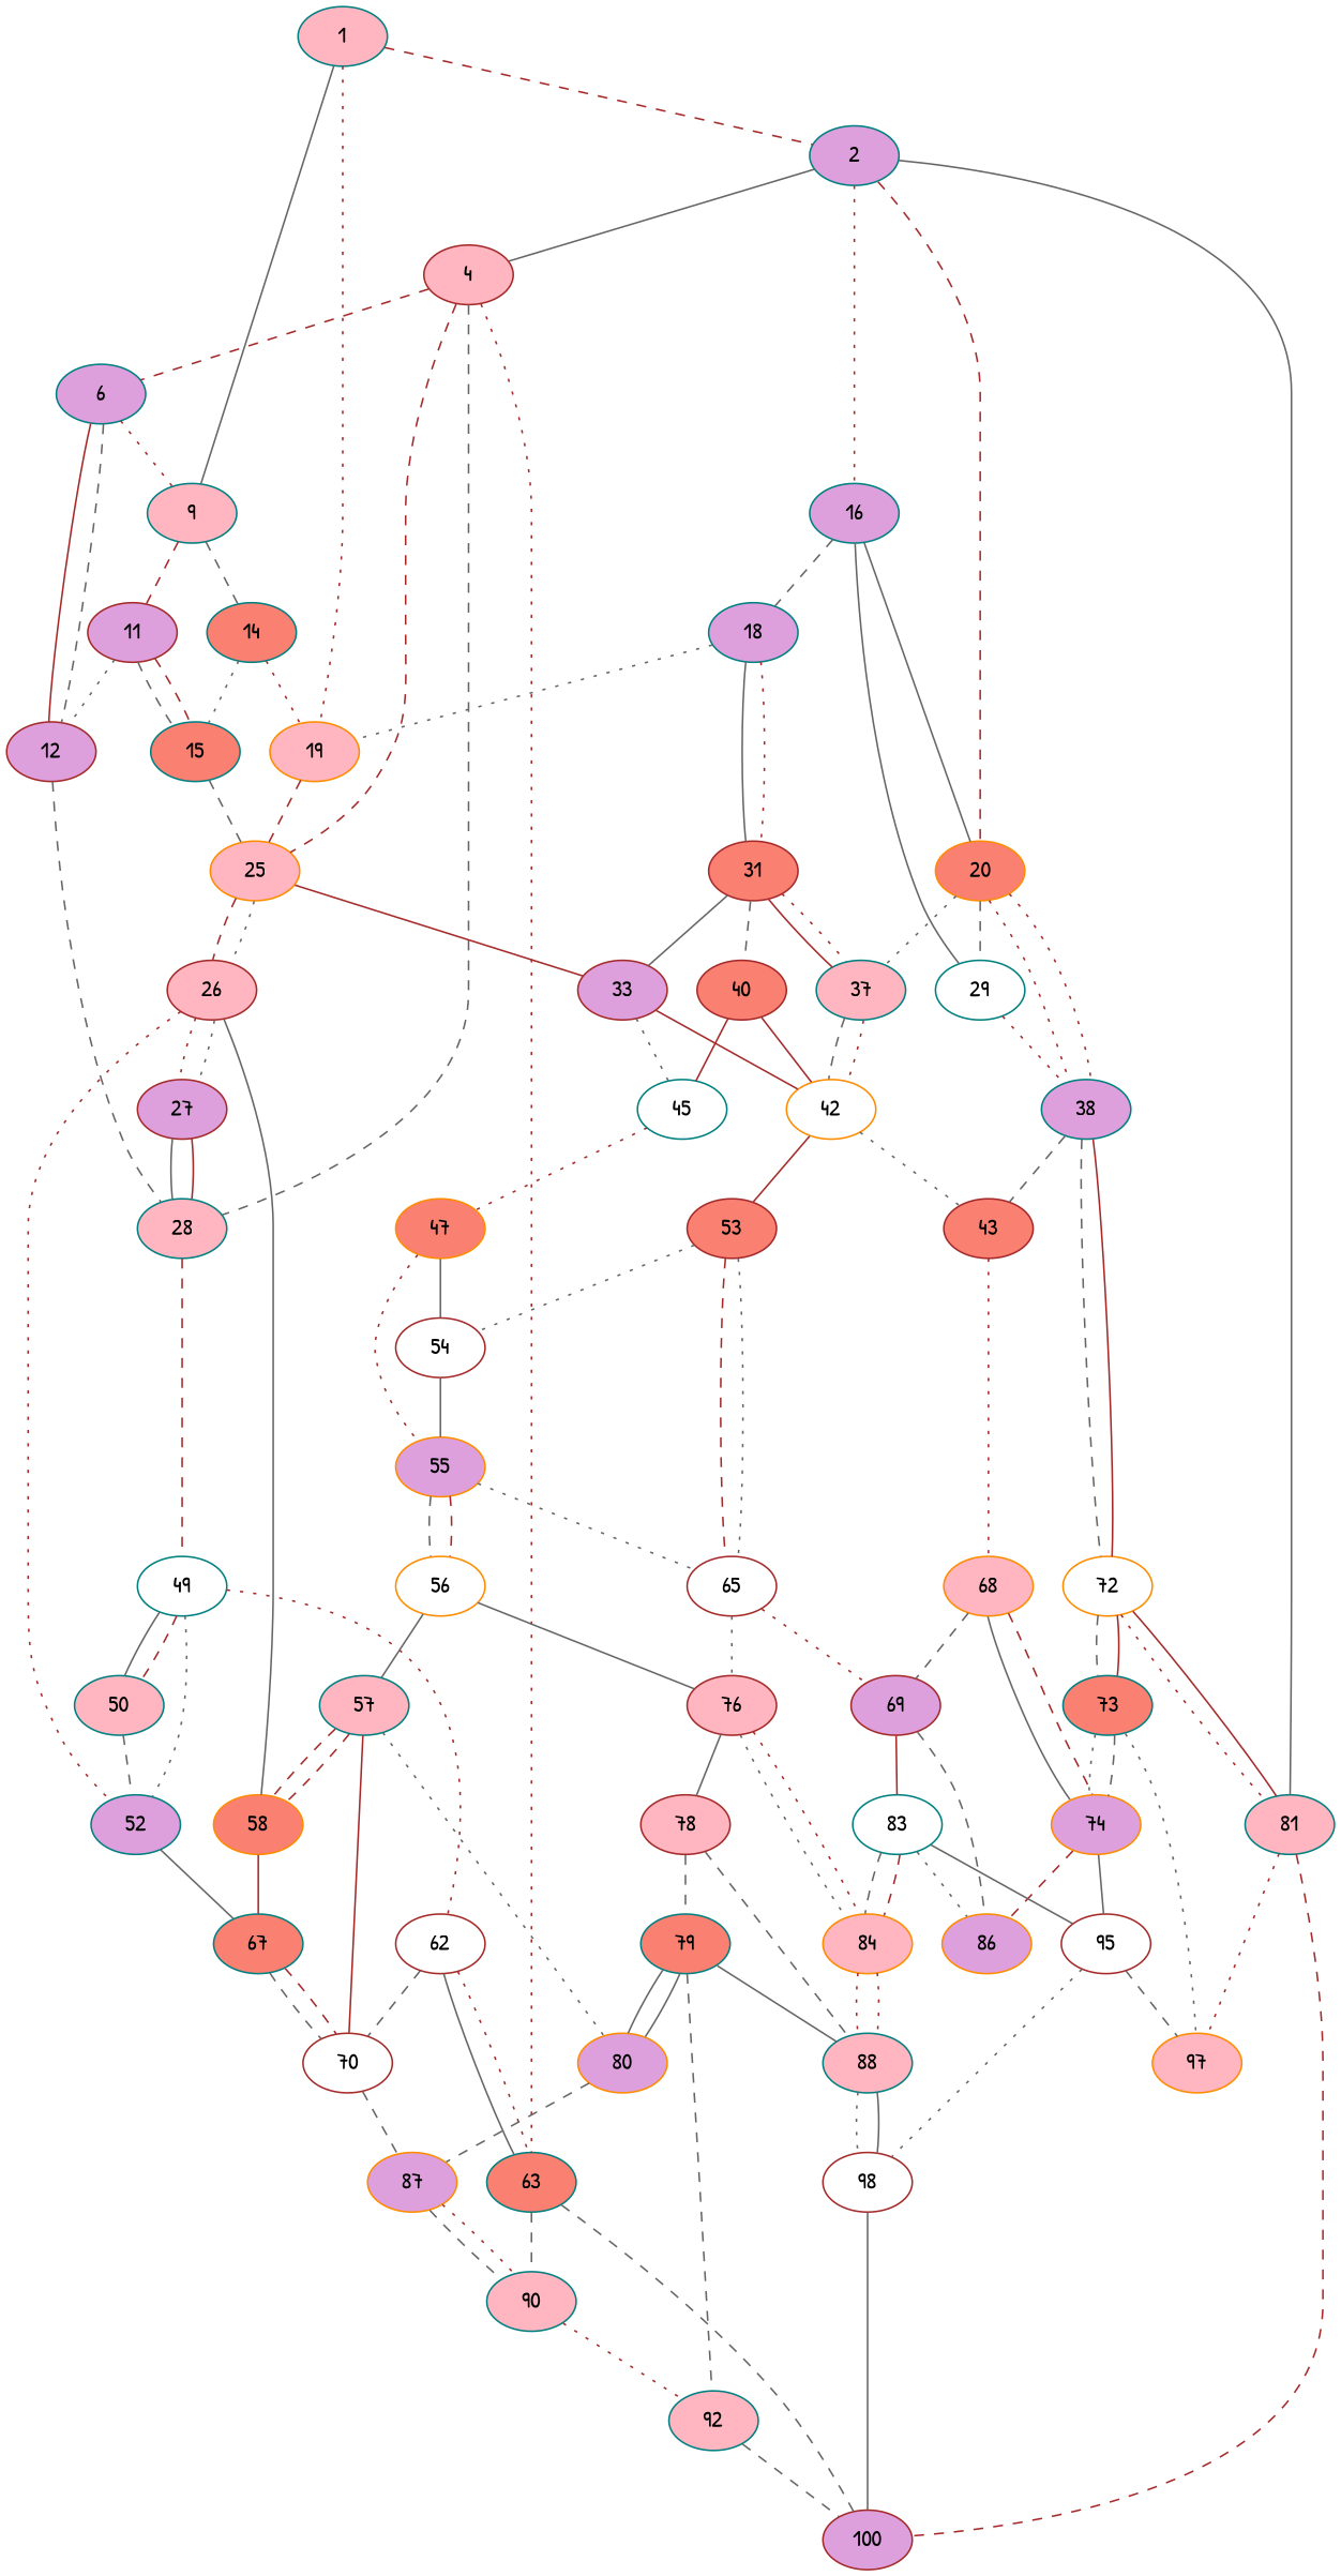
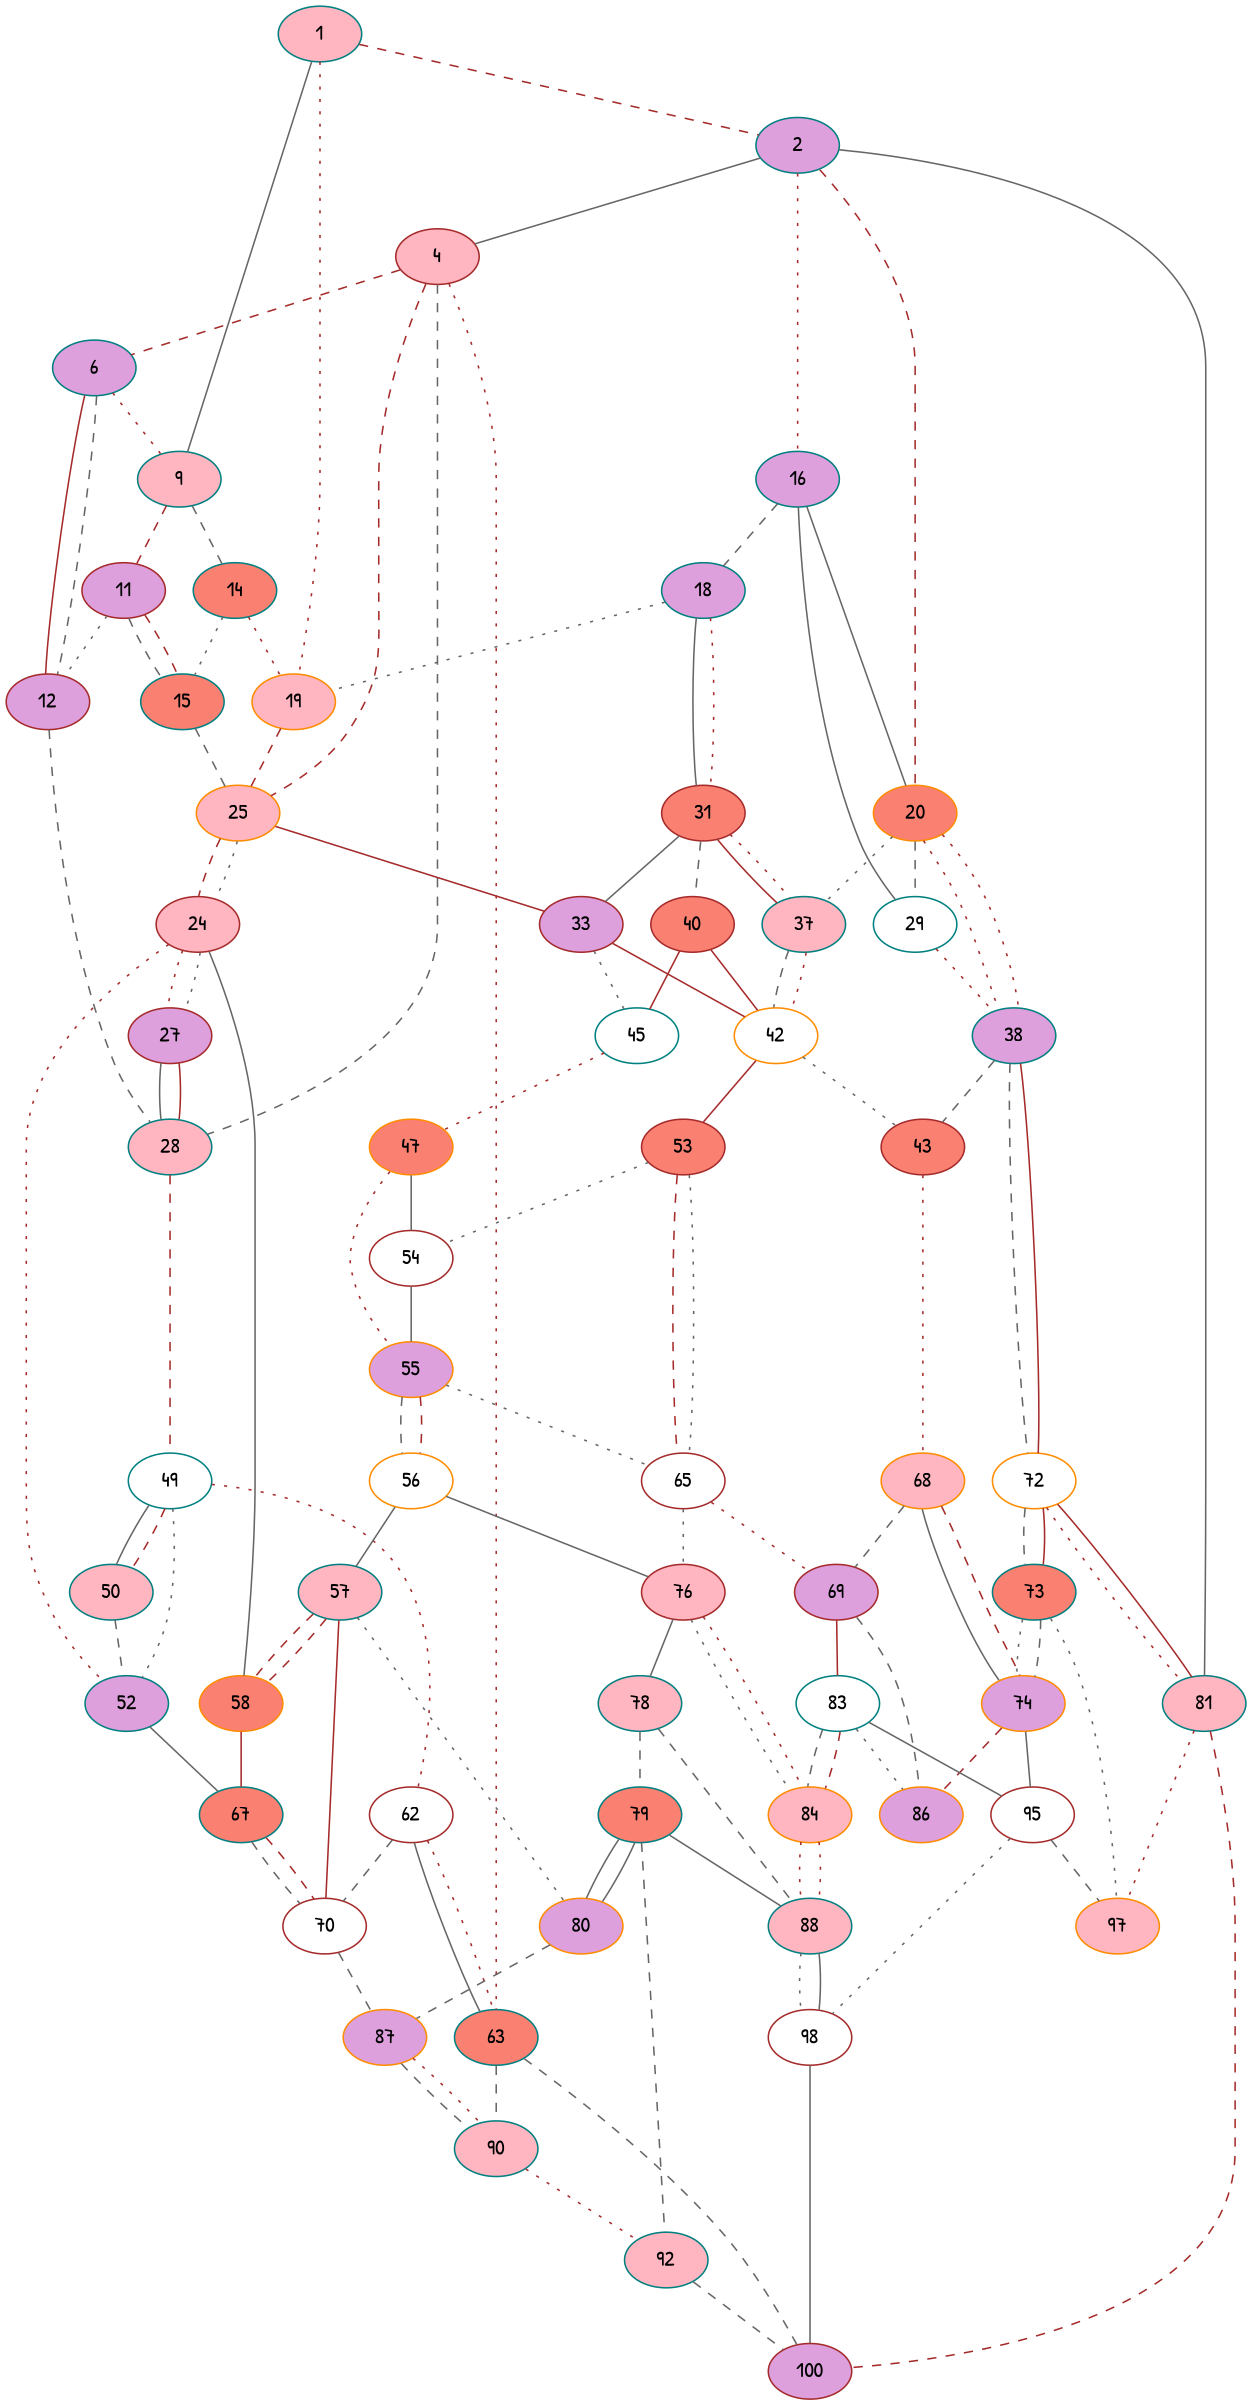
  graph {
    fontname="Patrick Hand"
    node [color=teal fillcolor=lightpink fontname="Patrick Hand" style=filled]
    edge [color=gray40 fontname="Patrick Hand" style=dashed]
    1 [super="+8"]
    2 [fillcolor=plum super="+3"]
    9 [super="+10"]
    19 [color=darkorange super="+22"]
    4 [color=brown super="+5"]
    16 [fillcolor=plum super="+17"]
    20 [color=darkorange fillcolor=salmon super="+21"]
    81 [super="+99"]
    11 [color=brown fillcolor=plum]
    14 [fillcolor=salmon super="+23"]
    25 [color=darkorange super="+35"]
    6 [fillcolor=plum super="+7"]
    28 [super="+30"]
    63 [fillcolor=salmon super="+64"]
    18 [fillcolor=plum]
    29 [fillcolor=white super="+36"]
    38 [fillcolor=plum super="+39"]
    37
    100 [color=brown fillcolor=plum super="+101"]
    97 [color=darkorange]
    12 [color=brown fillcolor=plum super="+13"]
    49 [fillcolor=white super="+59"]
    90 [super="+93"]
    15 [fillcolor=salmon super="+24"]
-   26 [color=brown super="+51"]
+   26 [color=brown super="+51" label=24]
    33 [color=brown fillcolor=plum super="+34"]
    31 [color=brown fillcolor=salmon super="+32"]
    40 [color=brown fillcolor=salmon super="+41"]
    43 [color=brown fillcolor=salmon]
    72 [color=darkorange fillcolor=white]
    27 [color=brown fillcolor=plum]
    52 [fillcolor=plum super="+60"]
    58 [color=darkorange fillcolor=salmon]
    45 [fillcolor=white super="+46"]
    42 [color=darkorange fillcolor=white super="+44"]
    67 [fillcolor=salmon]
    50
    62 [color=brown fillcolor=white]
    47 [color=darkorange fillcolor=salmon super="+48"]
    54 [color=brown fillcolor=white]
    55 [color=darkorange fillcolor=plum super="+61"]
    53 [color=brown fillcolor=salmon]
    68 [color=darkorange]
    73 [fillcolor=salmon]
    65 [color=brown fillcolor=white super="+66"]
    69 [color=brown fillcolor=plum super="+82"]
    74 [color=darkorange fillcolor=plum super="+85"]
    56 [color=darkorange fillcolor=white]
    70 [color=brown fillcolor=white super="+71"]
    76 [color=brown super="+77"]
    57 [super="+75"]
    80 [color=darkorange fillcolor=plum]
-   78 [color=brown]
+   78
    84 [color=darkorange]
    87 [color=darkorange fillcolor=plum]
    92
    83 [fillcolor=white super="+94"]
    86 [color=darkorange fillcolor=plum]
    95 [color=brown fillcolor=white super="+96"]
    98 [color=brown fillcolor=white]
    79 [fillcolor=salmon super="+91"]
    88 [super="+89"]
    1 -- 2 [color=brown]
    1 -- 9 [style=solid]
    1 -- 19 [color=brown style=dotted]
    2 -- 4 [style=solid]
    2 -- 16 [color=brown style=dotted]
    2 -- 20 [color=brown]
    2 -- 81 [style=solid]
    9 -- 11 [color=brown]
    9 -- 14
    19 -- 25 [color=brown]
    4 -- 25 [color=brown]
    4 -- 6 [color=brown]
    4 -- 28
    4 -- 63 [color=brown style=dotted]
    16 -- 20 [style=solid]
    16 -- 18
    16 -- 29 [style=solid]
    20 -- 29
    20 -- 38 [color=brown style=dotted]
    20 -- 38 [color=brown style=dotted]
    20 -- 37 [style=dotted]
    81 -- 100 [color=brown weight=2]
    81 -- 97 [color=brown style=dotted]
    11 -- 12 [style=dotted]
    11 -- 15
    11 -- 15 [color=brown]
    14 -- 19 [color=brown style=dotted]
    14 -- 15 [style=dotted weight=2]
    25 -- 26 [color=brown]
    25 -- 26 [style=dotted]
    25 -- 33 [color=brown style=solid]
    6 -- 9 [color=brown style=dotted]
    6 -- 12 [color=brown style=solid]
    6 -- 12
    28 -- 49 [color=brown]
    63 -- 100
    63 -- 90 [weight=2]
    18 -- 19 [style=dotted]
    18 -- 31 [style=solid]
    18 -- 31 [color=brown style=dotted]
    29 -- 38 [color=brown style=dotted]
    38 -- 43
    38 -- 72
    38 -- 72 [color=brown style=solid]
    37 -- 42
    37 -- 42 [color=brown style=dotted]
    12 -- 28
    49 -- 52 [style=dotted]
    49 -- 50 [style=solid]
    49 -- 50 [color=brown]
    49 -- 62 [color=brown style=dotted]
    90 -- 92 [color=brown style=dotted]
    15 -- 25
    26 -- 27 [color=brown style=dotted]
    26 -- 27 [style=dotted]
    26 -- 52 [color=brown style=dotted]
    26 -- 58 [style=solid]
    33 -- 45 [style=dotted]
    33 -- 42 [color=brown style=solid]
    31 -- 37 [color=brown style=solid]
    31 -- 37 [color=brown style=dotted]
    31 -- 33 [style=solid]
    31 -- 40
    40 -- 45 [color=brown style=solid weight=2]
    40 -- 42 [color=brown style=solid]
    43 -- 68 [color=brown style=dotted]
    72 -- 81 [color=brown style=dotted]
    72 -- 81 [color=brown style=solid]
    72 -- 73
    72 -- 73 [color=brown style=solid]
    27 -- 28 [style=solid]
    27 -- 28 [color=brown style=solid]
    52 -- 67 [style=solid]
    58 -- 67 [color=brown style=solid]
    45 -- 47 [color=brown style=dotted]
    42 -- 43 [style=dotted]
    42 -- 53 [color=brown style=solid]
    67 -- 70
    67 -- 70 [color=brown]
    50 -- 52
    62 -- 63 [style=solid]
    62 -- 63 [color=brown style=dotted]
    62 -- 70
    47 -- 54 [style=solid]
    47 -- 55 [color=brown style=dotted]
    54 -- 55 [style=solid]
    55 -- 65 [style=dotted]
    55 -- 56
    55 -- 56 [color=brown]
    53 -- 54 [style=dotted]
    53 -- 65 [color=brown]
    53 -- 65 [style=dotted]
    68 -- 69
    68 -- 74 [style=solid]
    68 -- 74 [color=brown]
    73 -- 97 [style=dotted]
    73 -- 74 [style=dotted]
    73 -- 74
    65 -- 69 [color=brown style=dotted]
    65 -- 76 [style=dotted]
    69 -- 83 [color=brown style=solid]
    69 -- 86
    74 -- 86 [color=brown]
    74 -- 95 [style=solid]
    56 -- 76 [style=solid]
    56 -- 57 [style=solid]
    70 -- 87
    76 -- 78 [style=solid]
    76 -- 84 [style=dotted]
    76 -- 84 [color=brown style=dotted]
    57 -- 58 [color=brown]
    57 -- 58 [color=brown]
    57 -- 70 [color=brown style=solid]
    57 -- 80 [style=dotted]
    80 -- 87
    78 -- 79
    78 -- 88
    84 -- 88 [color=brown style=dotted]
    84 -- 88 [color=brown style=dotted]
    87 -- 90
    87 -- 90 [color=brown style=dotted]
    92 -- 100
    83 -- 84
    83 -- 84 [color=brown]
    83 -- 86 [style=dotted]
    83 -- 95 [style=solid]
    95 -- 97
    95 -- 98 [style=dotted]
    98 -- 100 [style=solid]
    79 -- 80 [style=solid]
    79 -- 80 [style=solid]
    79 -- 92
    79 -- 88 [style=solid]
    88 -- 98 [style=dotted]
    88 -- 98 [style=solid]
  }
